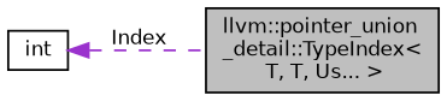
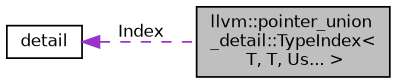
  digraph {
    rankdir=LR
    node [color=black fontname=Helvetica fontsize=10 shape=box]
    n1 [fillcolor=grey75 fontcolor=black height=0.2 label="llvm::pointer_union\l_detail::TypeIndex\<\l T, T, Us... \>" style=filled width=0.4]
-   n2 [height=0.2 label=int width=0.4]
+   n2 [height=0.2 label=detail width=0.4]
    n2 -> n1 [color=darkorchid3 dir=back fontname=Helvetica fontsize=10 label=" Index" labelfontname=Helvetica labelfontsize=10 style=dashed]
  }
